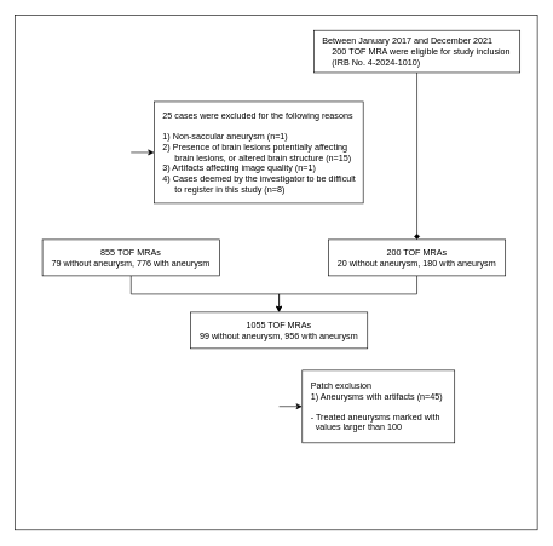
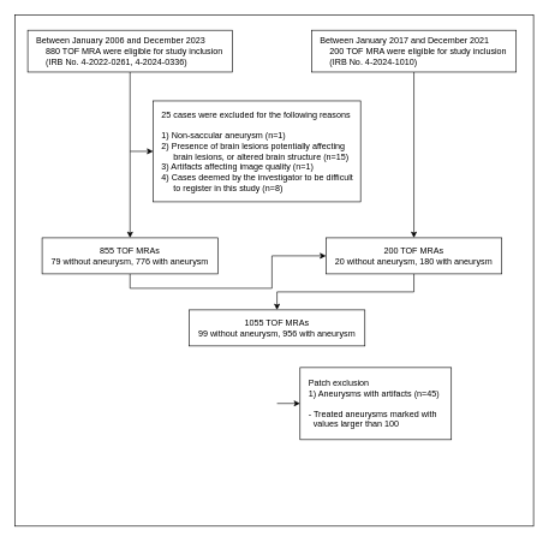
  <mxCell id="0" />
  <mxCell id="1" parent="0" />
  <mxCell id="2" value="" style="rounded=0;whiteSpace=wrap;html=1;" parent="1" vertex="1"><mxGeometry x="20" y="20" width="720" height="709" as="geometry" /></mxCell>
- <mxCell id="5" style="edgeStyle=orthogonalEdgeStyle;rounded=0;orthogonalLoop=1;jettySize=auto;html=1;exitX=0.5;exitY=1;exitDx=0;exitDy=0;entryX=0.5;entryY=0;entryDx=0;entryDy=0;endArrow=diamond;" parent="1" source="6" target="12" edge="1"><mxGeometry relative="1" as="geometry" /></mxCell>
+ <mxCell id="3" style="edgeStyle=orthogonalEdgeStyle;rounded=0;orthogonalLoop=1;jettySize=auto;html=1;exitX=0.5;exitY=1;exitDx=0;exitDy=0;" parent="1" source="4" target="8" edge="1"><mxGeometry relative="1" as="geometry" /></mxCell>
+ <mxCell id="4" value="&amp;nbsp; &amp;nbsp;Between January 2006 and December 2023&lt;div&gt;&amp;nbsp; &amp;nbsp; &amp;nbsp; &amp;nbsp;880 TOF MRA were eligible for study inclusion&lt;/div&gt;&lt;div&gt;&amp;nbsp; &amp;nbsp; &amp;nbsp; &amp;nbsp;(IRB No. 4-2022-0261, 4-2024-0336)&lt;/div&gt;" style="rounded=0;whiteSpace=wrap;html=1;align=left;" parent="1" vertex="1"><mxGeometry x="38" y="41" width="284" height="58" as="geometry" /></mxCell>
+ <mxCell id="5" style="edgeStyle=orthogonalEdgeStyle;rounded=0;orthogonalLoop=1;jettySize=auto;html=1;exitX=0.5;exitY=1;exitDx=0;exitDy=0;entryX=0.5;entryY=0;entryDx=0;entryDy=0;" parent="1" source="6" target="12" edge="1"><mxGeometry relative="1" as="geometry" /></mxCell>
  <mxCell id="6" value="&amp;nbsp; &amp;nbsp;Between January 2017 and December 2021&lt;div&gt;&amp;nbsp; &amp;nbsp; &amp;nbsp; &amp;nbsp;200 TOF MRA were eligible for study inclusion&lt;/div&gt;&lt;div&gt;&amp;nbsp; &amp;nbsp; &amp;nbsp; &amp;nbsp;(IRB No. 4-2024-1010)&lt;/div&gt;" style="rounded=0;whiteSpace=wrap;html=1;align=left;" parent="1" vertex="1"><mxGeometry x="432" y="41" width="284" height="58" as="geometry" /></mxCell>
- <mxCell id="7" style="edgeStyle=orthogonalEdgeStyle;rounded=0;orthogonalLoop=1;jettySize=auto;html=1;exitX=0.5;exitY=1;exitDx=0;exitDy=0;" parent="1" source="8" target="13" edge="1"><mxGeometry relative="1" as="geometry" /></mxCell>
+ <mxCell id="7" style="edgeStyle=orthogonalEdgeStyle;rounded=0;orthogonalLoop=1;jettySize=auto;html=1;exitX=0.5;exitY=1;exitDx=0;exitDy=0;" parent="1" source="8" target="12" edge="1"><mxGeometry relative="1" as="geometry" /></mxCell>
  <mxCell id="8" value="855 TOF MRAs&lt;div&gt;79 without aneurysm, 776 with aneurysm&lt;/div&gt;" style="rounded=0;whiteSpace=wrap;html=1;align=center;" parent="1" vertex="1"><mxGeometry x="58" y="329" width="244" height="50" as="geometry" /></mxCell>
  <mxCell id="9" value="&lt;div style=&quot;&quot;&gt;&lt;span style=&quot;background-color: transparent; color: light-dark(rgb(0, 0, 0), rgb(255, 255, 255));&quot;&gt;&amp;nbsp; &amp;nbsp;25 cases were excluded for the following reasons&lt;/span&gt;&lt;/div&gt;&lt;div style=&quot;&quot;&gt;&lt;span style=&quot;background-color: transparent; color: light-dark(rgb(0, 0, 0), rgb(255, 255, 255));&quot;&gt;&lt;br&gt;&lt;/span&gt;&lt;/div&gt;&lt;div style=&quot;&quot;&gt;&lt;span style=&quot;background-color: transparent; color: light-dark(rgb(0, 0, 0), rgb(255, 255, 255));&quot;&gt;&amp;nbsp; &amp;nbsp;1) Non-saccular aneurysm (n=1)&lt;/span&gt;&lt;/div&gt;&lt;div style=&quot;&quot;&gt;&lt;span style=&quot;background-color: transparent; color: light-dark(rgb(0, 0, 0), rgb(255, 255, 255));&quot;&gt;&amp;nbsp; &amp;nbsp;2) Presence of brain lesions potentially affecting&amp;nbsp;&lt;/span&gt;&lt;/div&gt;&lt;div style=&quot;&quot;&gt;&lt;span style=&quot;background-color: transparent; color: light-dark(rgb(0, 0, 0), rgb(255, 255, 255));&quot;&gt;&amp;nbsp; &amp;nbsp; &amp;nbsp; &amp;nbsp; brain lesions, or altered brain structure (n=15)&lt;/span&gt;&lt;/div&gt;&lt;div style=&quot;&quot;&gt;&lt;span style=&quot;background-color: transparent; color: light-dark(rgb(0, 0, 0), rgb(255, 255, 255));&quot;&gt;&amp;nbsp; &amp;nbsp;3) Artifacts affecting image quality (n=1)&lt;/span&gt;&lt;/div&gt;&lt;div style=&quot;&quot;&gt;&lt;span style=&quot;background-color: transparent; color: light-dark(rgb(0, 0, 0), rgb(255, 255, 255));&quot;&gt;&amp;nbsp; &amp;nbsp;4) Cases deemed by the investigator to be difficult&amp;nbsp;&lt;/span&gt;&lt;/div&gt;&lt;div style=&quot;&quot;&gt;&lt;span style=&quot;background-color: transparent; color: light-dark(rgb(0, 0, 0), rgb(255, 255, 255));&quot;&gt;&amp;nbsp; &amp;nbsp; &amp;nbsp; &amp;nbsp; to register in this study (n=8)&lt;/span&gt;&lt;/div&gt;" style="rounded=0;whiteSpace=wrap;html=1;align=left;" parent="1" vertex="1"><mxGeometry x="212" y="139" width="288" height="140" as="geometry" /></mxCell>
  <mxCell id="10" value="" style="endArrow=classic;html=1;rounded=0;" parent="1" edge="1"><mxGeometry width="50" height="50" relative="1" as="geometry"><mxPoint x="180" y="209" as="sourcePoint" /><mxPoint x="212" y="209" as="targetPoint" /></mxGeometry></mxCell>
  <mxCell id="11" style="edgeStyle=orthogonalEdgeStyle;rounded=0;orthogonalLoop=1;jettySize=auto;html=1;exitX=0.5;exitY=1;exitDx=0;exitDy=0;entryX=0.5;entryY=0;entryDx=0;entryDy=0;" parent="1" source="12" target="13" edge="1"><mxGeometry relative="1" as="geometry" /></mxCell>
  <mxCell id="12" value="200 TOF MRAs&lt;div&gt;20 without aneurysm, 180 with aneurysm&lt;/div&gt;" style="rounded=0;whiteSpace=wrap;html=1;align=center;" parent="1" vertex="1"><mxGeometry x="452" y="329" width="244" height="50" as="geometry" /></mxCell>
  <mxCell id="13" value="1055 TOF MRAs&lt;div&gt;99 without aneurysm, 956 with aneurysm&lt;/div&gt;" style="rounded=0;whiteSpace=wrap;html=1;align=center;" parent="1" vertex="1"><mxGeometry x="262" y="429" width="244" height="50" as="geometry" /></mxCell>
  <mxCell id="14" value="&lt;div style=&quot;&quot;&gt;&amp;nbsp; &amp;nbsp;Patch exclusion&lt;/div&gt;&lt;div style=&quot;&quot;&gt;&amp;nbsp; &amp;nbsp;1) Aneurysms with artifacts (n=45)&lt;/div&gt;&lt;div style=&quot;&quot;&gt;&amp;nbsp; &amp;nbsp;&lt;/div&gt;&lt;div style=&quot;&quot;&gt;&amp;nbsp; &amp;nbsp;- Treated aneurysms marked with&amp;nbsp;&lt;/div&gt;&lt;div style=&quot;&quot;&gt;&amp;nbsp; &amp;nbsp; &amp;nbsp;values larger than 100&lt;/div&gt;" style="rounded=0;whiteSpace=wrap;html=1;align=left;" parent="1" vertex="1"><mxGeometry x="416" y="509" width="210" height="100" as="geometry" /></mxCell>
  <mxCell id="15" value="" style="endArrow=classic;html=1;rounded=0;" parent="1" edge="1"><mxGeometry width="50" height="50" relative="1" as="geometry"><mxPoint x="384" y="558.8" as="sourcePoint" /><mxPoint x="416" y="558.8" as="targetPoint" /></mxGeometry></mxCell>
